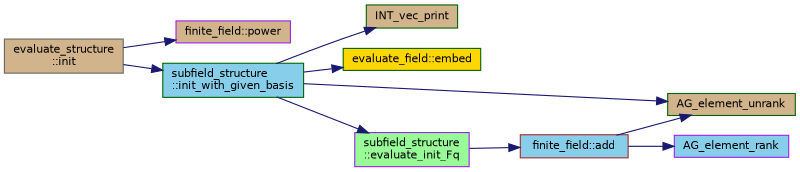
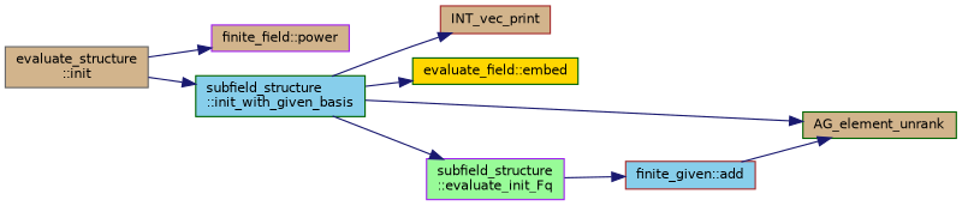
  digraph {
    rankdir=LR
    node [color=purple fillcolor=tan fontname=Helvetica fontsize=10 shape=record style=filled]
    edge [color=midnightblue fontname=Helvetica fontsize=10 labelfontname=Helvetica labelfontsize=10 style=solid]
    n1 [color=gray40 fontcolor=black height=0.2 label="evaluate_structure\l::init" width=0.4]
    n2 [height=0.2 label="finite_field::power" width=0.4]
    n3 [color=darkgreen fillcolor=skyblue height=0.2 label="subfield_structure\l::init_with_given_basis" width=0.4]
-   n4 [color=darkgreen height=0.2 label=INT_vec_print width=0.4]
+   n4 [color=brown height=0.2 label=INT_vec_print width=0.4]
    n5 [color=darkgreen fillcolor=gold height=0.2 label="evaluate_field::embed" width=0.4]
    n6 [color=darkgreen height=0.2 label=AG_element_unrank width=0.4]
    n7 [fillcolor=palegreen height=0.2 label="subfield_structure\l::evaluate_init_Fq" width=0.4]
-   n8 [color=brown fillcolor=skyblue height=0.2 label="finite_field::add" width=0.4]
-   n9 [fillcolor=skyblue height=0.2 label=AG_element_rank width=0.4]
+   n8 [color=brown fillcolor=skyblue height=0.2 label="finite_given::add" width=0.4]
    n1 -> n2
    n1 -> n3
    n3 -> n4
    n3 -> n5
    n3 -> n6
    n3 -> n7
    n7 -> n8
    n8 -> n6
-   n8 -> n9
  }
